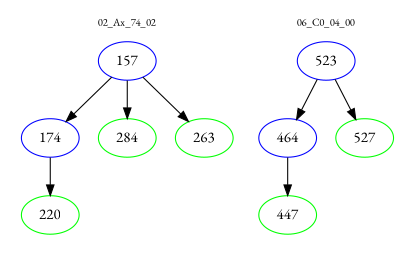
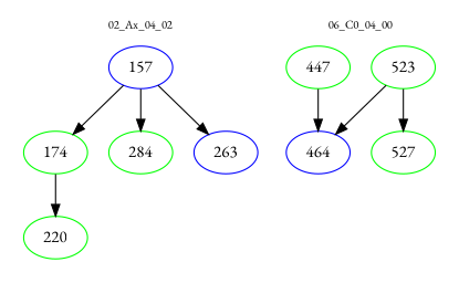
  digraph {
    fontname="EB Garamond"
    node [color=green fontname="EB Garamond"]
    edge [color=black fontname="EB Garamond"]
    n1 [color=blue label=157]
-   n2 [color=blue label=174]
+   n2 [label=174]
    n3 [label=284]
-   n4 [label=263]
+   n4 [color=blue label=263]
    n5 [label=220]
-   n6 [color=blue label=523]
+   n6 [label=523]
    n7 [color=blue label=464]
    n8 [label=527]
    n9 [label=447]
    subgraph cluster_1 {
      color=white
      fontsize=10
-     label="02_Ax_74_02"
+     label="02_Ax_04_02"
      n1
      n2
      n3
      n4
      n5
    }
    subgraph cluster_2 {
      color=white
      fontsize=10
      label="06_C0_04_00"
      n6
      n7
      n8
      n9
    }
    n1 -> n2
    n1 -> n3
    n1 -> n4
    n2 -> n5
    n6 -> n7
    n6 -> n8
-   n7 -> n9
+   n9 -> n7
  }
